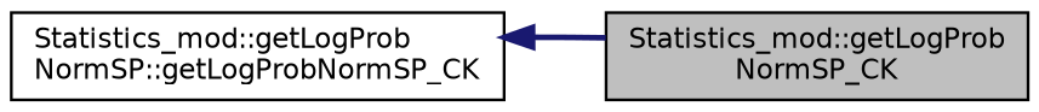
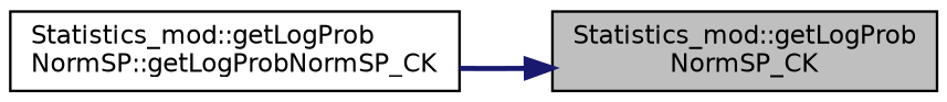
  digraph {
    rankdir=RL
    node [color=black fontname=Helvetica fontsize=10 shape=record style=filled]
    n1 [fillcolor=grey75 fontcolor=black height=0.2 label="Statistics_mod::getLogProb\lNormSP_CK" width=0.4]
    n2 [fillcolor=white height=0.2 label="Statistics_mod::getLogProb\lNormSP::getLogProbNormSP_CK" width=0.4]
-   n2 -> n1 [color=midnightblue dir=back fontname=Helvetica fontsize=10 labelfontname=Helvetica labelfontsize=10 style=bold]
+   n1 -> n2 [color=midnightblue dir=back fontname=Helvetica fontsize=10 labelfontname=Helvetica labelfontsize=10 style=bold]
  }
